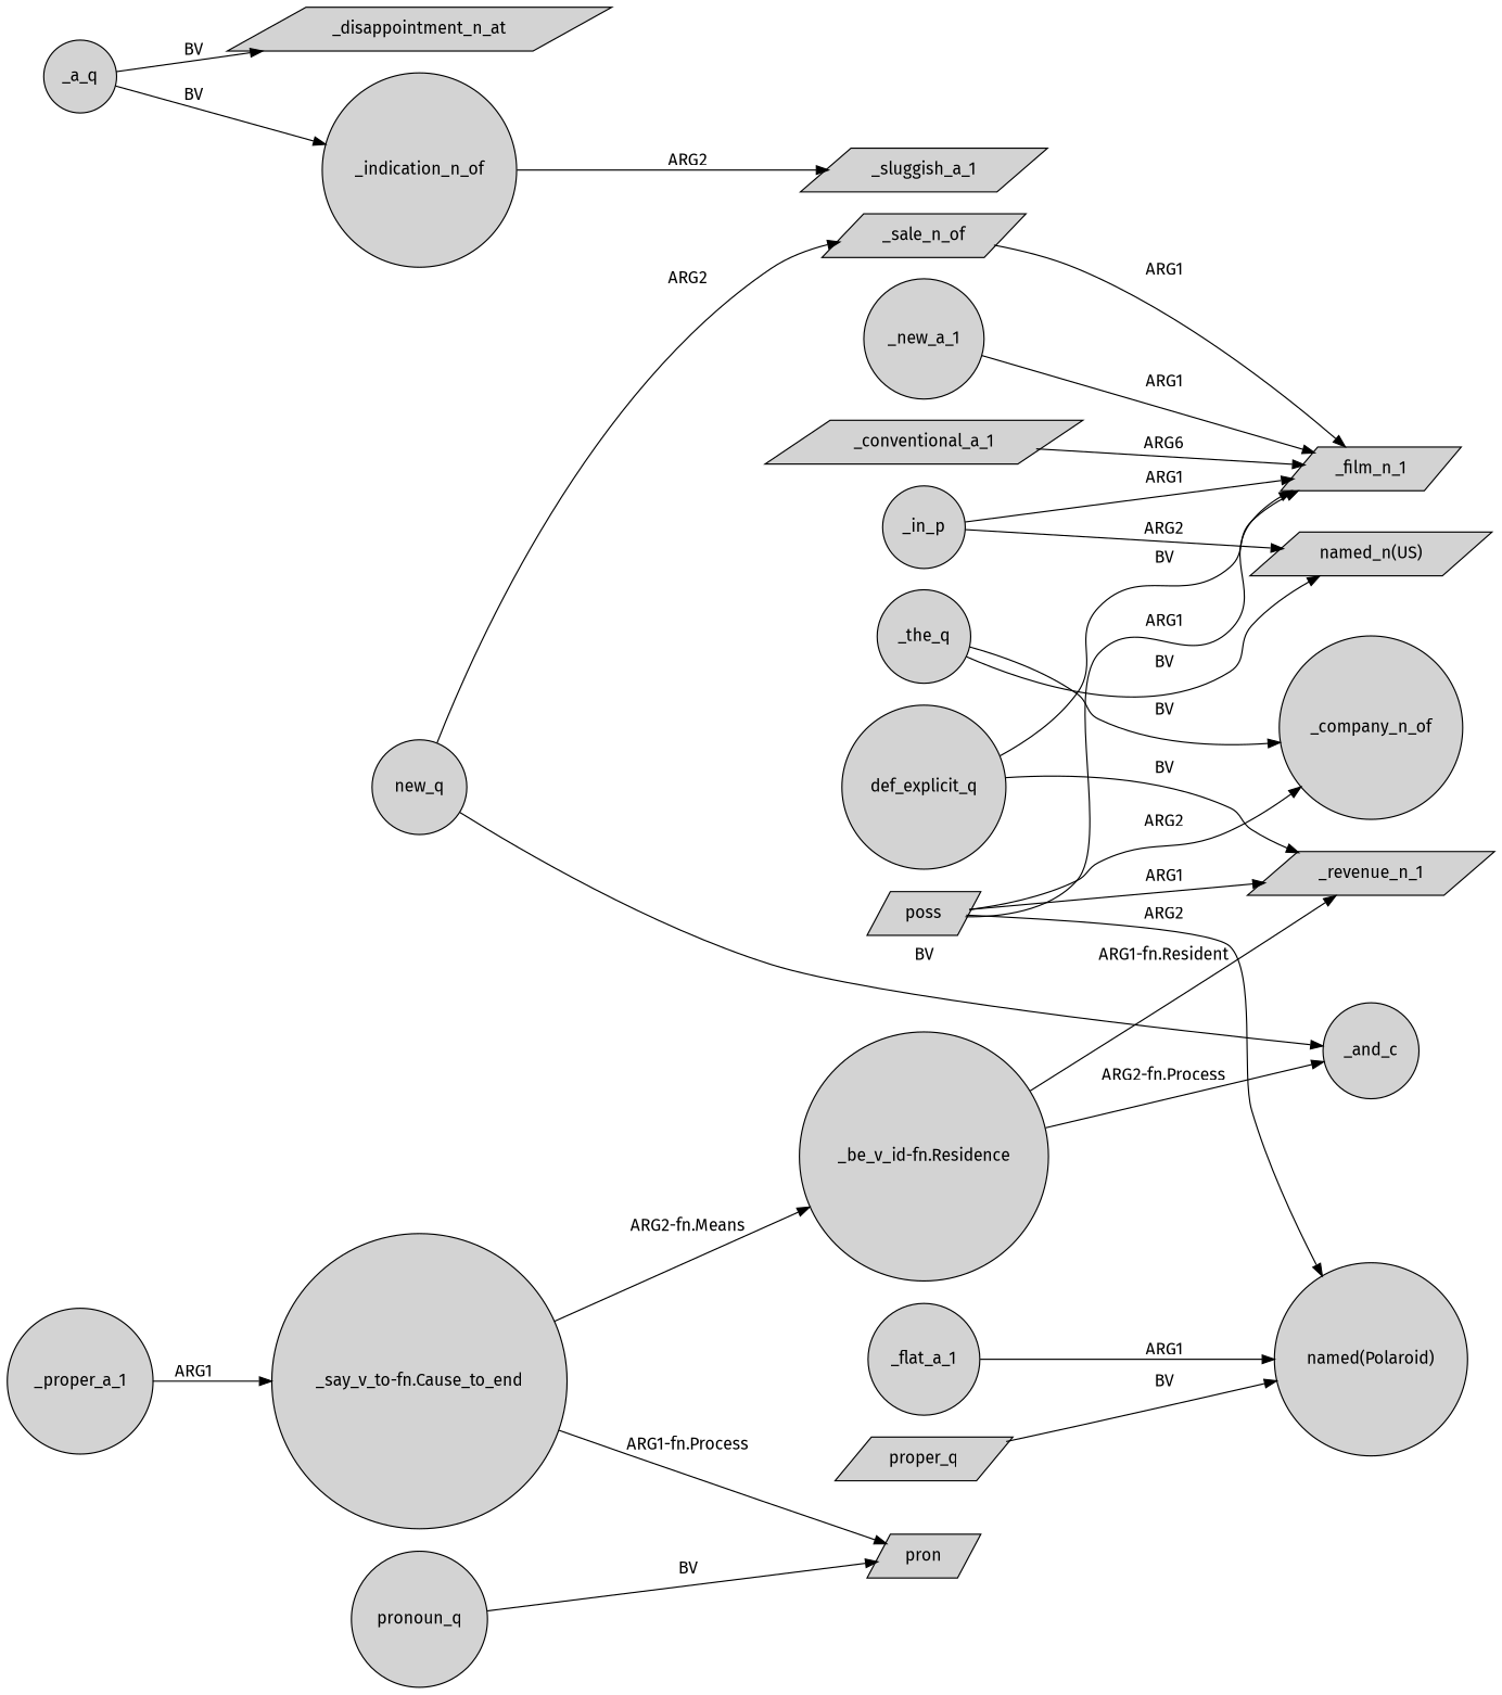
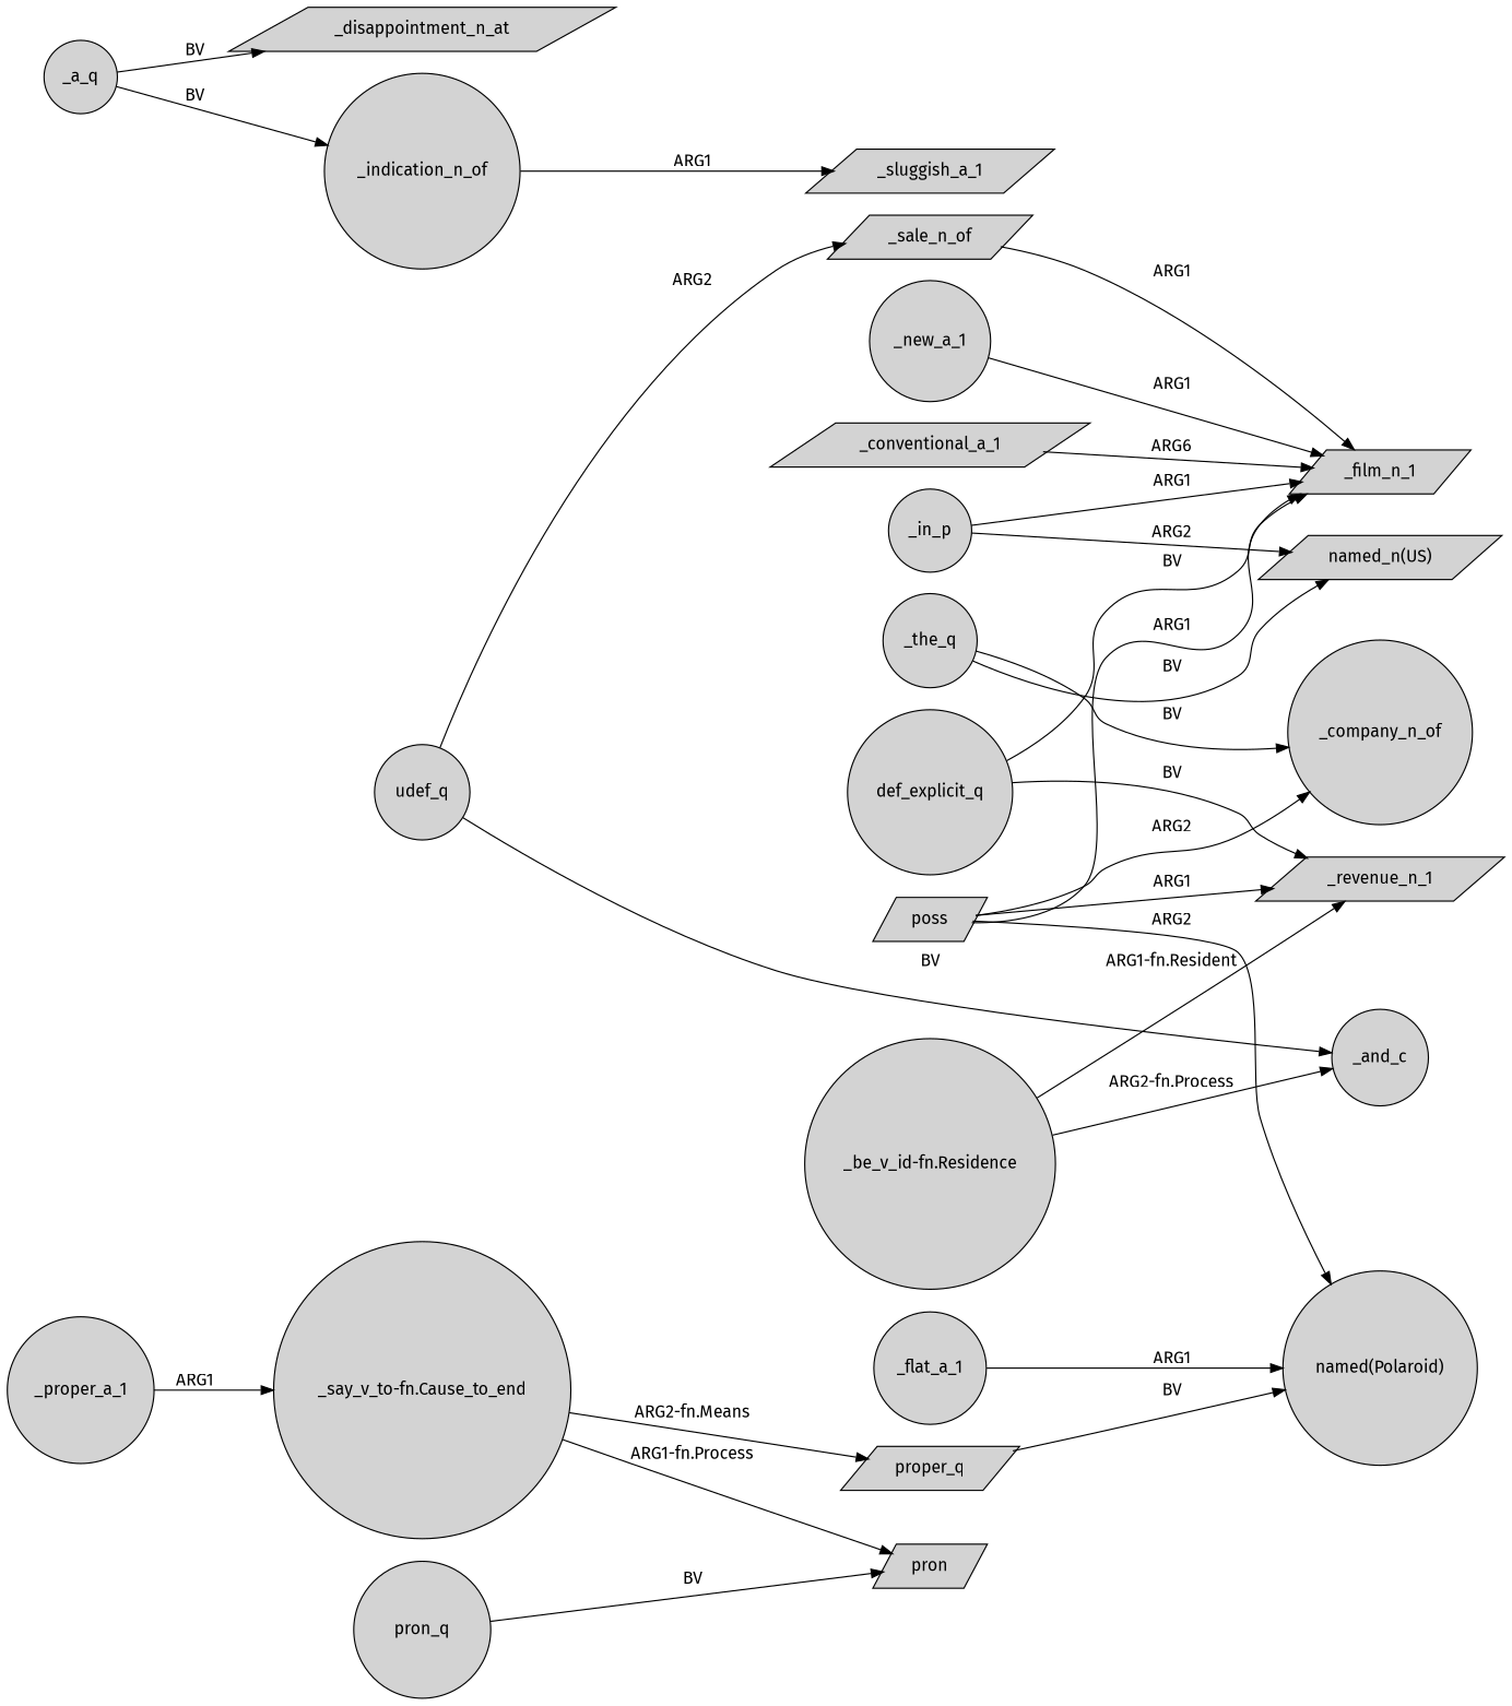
  digraph {
    fontname="Fira Sans"
    rankdir=LR
    node [fontname="Fira Sans" shape=circle style=filled]
    edge [fontname="Fira Sans"]
    _sale_n_of [shape=parallelogram]
    _film_n_1 [shape=parallelogram]
    "_say_v_to-fn.Cause_to_end"
    "_be_v_id-fn.Residence"
    pron [shape=parallelogram]
    _revenue_n_1 [shape=parallelogram]
    _and_c
    proper_q [shape=parallelogram]
    "named(Polaroid)"
    _disappointment_n_at [shape=parallelogram]
    _a_q
    _indication_n_of
    _sluggish_a_1 [shape=parallelogram]
    _in_p
    "named_n(US)" [shape=parallelogram]
    poss [shape=parallelogram]
    _company_n_of
    _the_q
-   udef_q [label=new_q]
+   udef_q
    def_explicit_q
-   pronoun_q
+   pronoun_q [label=pron_q]
    _new_a_1
    _flat_a_1
    n24 [label=_proper_a_1]
    _conventional_a_1 [shape=parallelogram]
    _sale_n_of -> _film_n_1 [label=ARG1]
-   "_say_v_to-fn.Cause_to_end" -> "_be_v_id-fn.Residence" [label="ARG2-fn.Means"]
+   "_say_v_to-fn.Cause_to_end" -> proper_q [label="ARG2-fn.Means"]
    "_say_v_to-fn.Cause_to_end" -> pron [label="ARG1-fn.Process"]
    "_be_v_id-fn.Residence" -> _revenue_n_1 [label="ARG1-fn.Resident"]
    "_be_v_id-fn.Residence" -> _and_c [label="ARG2-fn.Process"]
    proper_q -> "named(Polaroid)" [label=BV]
    _a_q -> _disappointment_n_at [label=BV]
    _a_q -> _indication_n_of [label=BV]
-   _indication_n_of -> _sluggish_a_1 [label=ARG2]
+   _indication_n_of -> _sluggish_a_1 [label=ARG1]
    _in_p -> _film_n_1 [label=ARG1]
    _in_p -> "named_n(US)" [label=ARG2]
    poss -> _film_n_1 [label=ARG1]
    poss -> _revenue_n_1 [label=ARG1]
    poss -> "named(Polaroid)" [label=ARG2]
    poss -> _company_n_of [label=ARG2]
    _the_q -> "named_n(US)" [label=BV]
    _the_q -> _company_n_of [label=BV]
    udef_q -> _sale_n_of [label=ARG2]
    udef_q -> _and_c [label=BV]
    def_explicit_q -> _film_n_1 [label=BV]
    def_explicit_q -> _revenue_n_1 [label=BV]
    pronoun_q -> pron [label=BV]
    _new_a_1 -> _film_n_1 [label=ARG1]
    _flat_a_1 -> "named(Polaroid)" [label=ARG1]
    n24 -> "_say_v_to-fn.Cause_to_end" [label=ARG1]
    _conventional_a_1 -> _film_n_1 [label=ARG6]
  }
